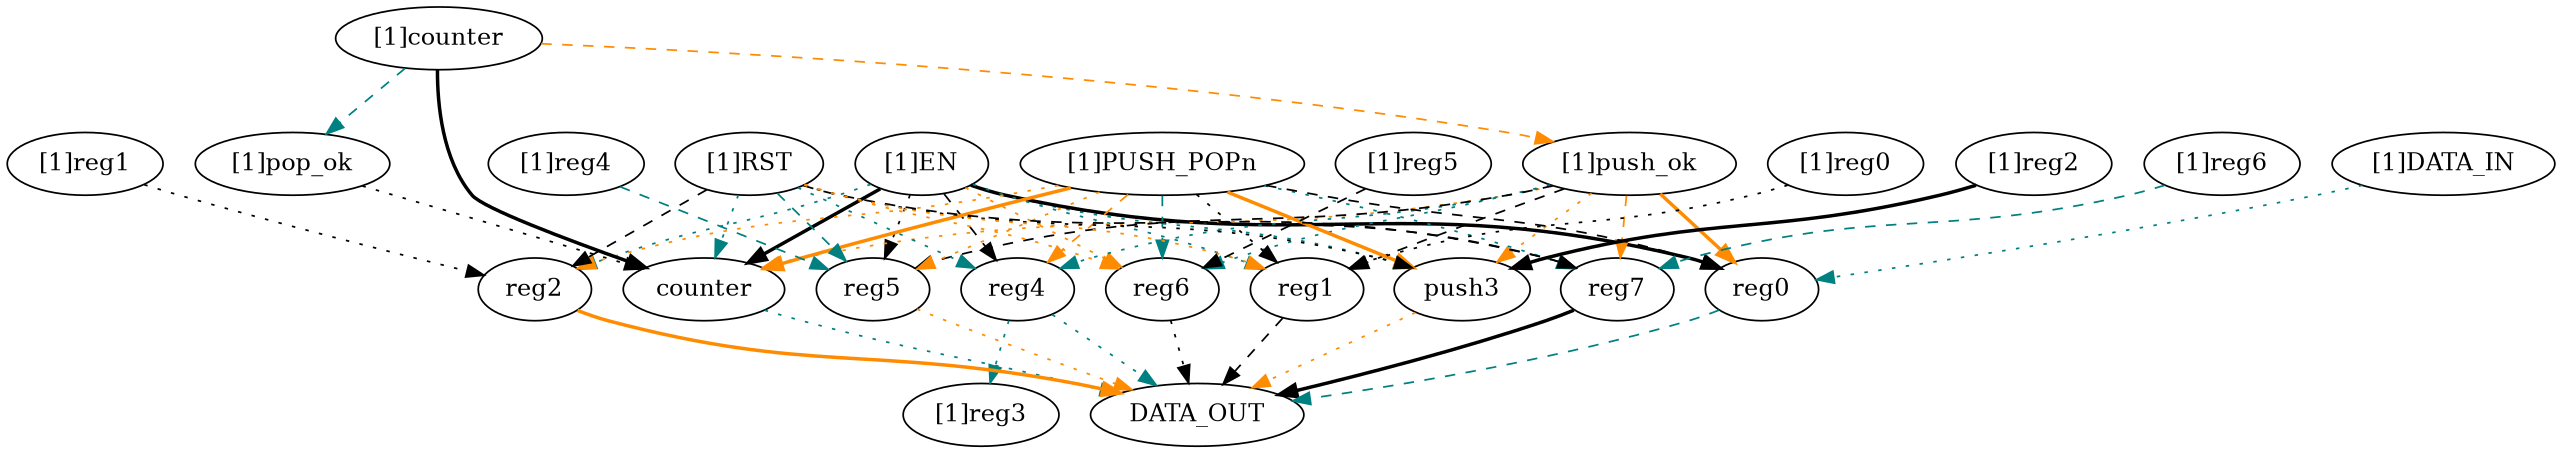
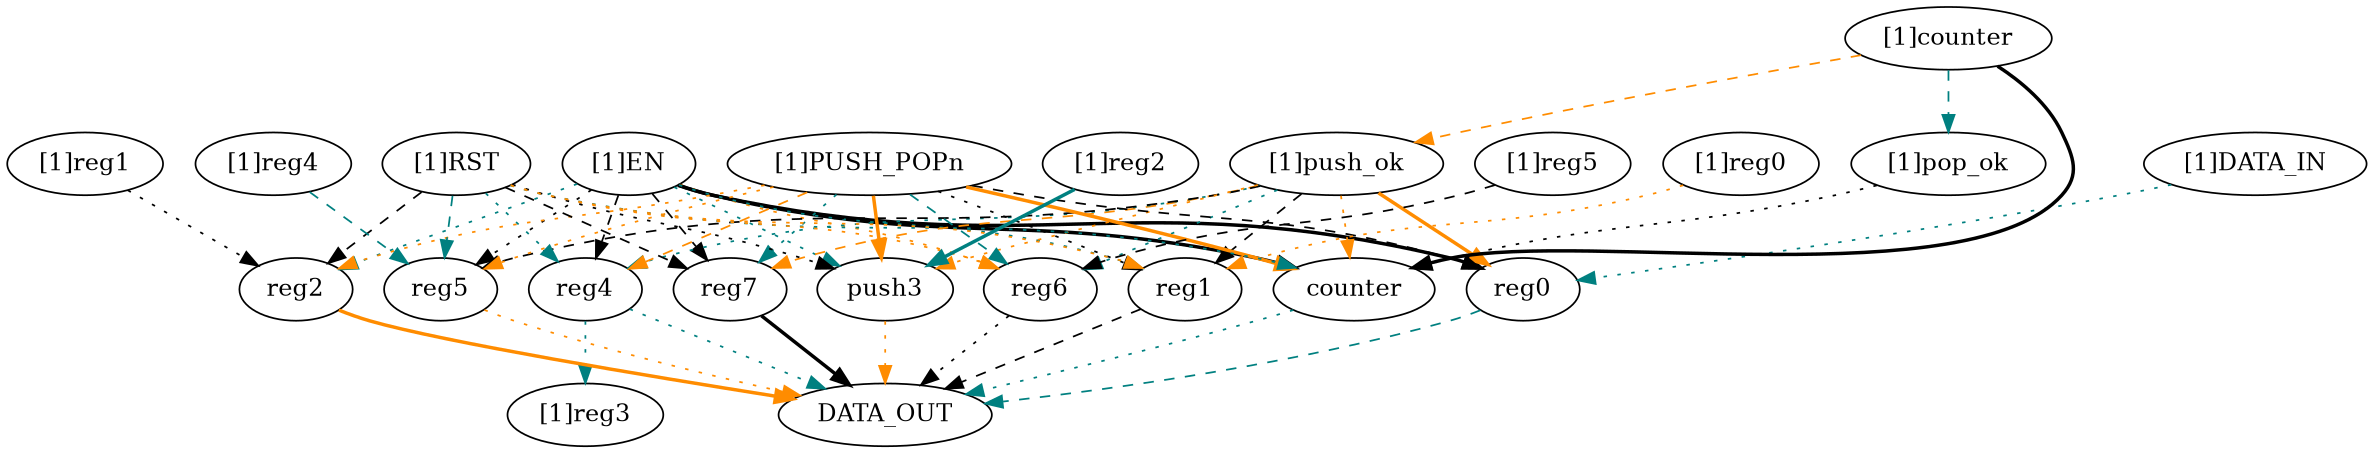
  strict digraph {
    node [complexity=4 importance=0.272404862261 rank=0.0544809724523]
    edge [color=black style=dotted]
    "[1]pop_ok" [importance=1.75279999483 rank=0.438199998707]
    counter [complexity=1 importance=1.71585140872 rank=1.71585140872]
    DATA_OUT [complexity=0 importance=0.182447875233 rank=0.0]
    reg6 [complexity=2 importance=0.237227735572 rank=0.118613867786]
    reg7 [complexity=2 importance=0.237228203457 rank=0.118614101729]
    reg4 [complexity=2 importance=0.237241181047 rank=0.118620590524]
    "[1]reg3" [importance=0.292074428338 rank=0.0730186070846]
    reg5 [complexity=2 importance=0.237230842879 rank=0.11861542144]
    reg2 [complexity=2 importance=0.237443892831 rank=0.118721946415]
    n10 [complexity=2 importance=0.237281122524 label=push3 rank=0.118640561262]
    reg0 [complexity=2 importance=0.24068835804 rank=0.12034417902]
    reg1 [complexity=2 importance=0.238092734088 rank=0.119046367044]
    "[1]EN" [complexity=5]
    "[1]push_ok" [complexity=5 importance=0.275041320198 rank=0.0550082640396]
    "[1]PUSH_POPn" [complexity=5]
    "[1]DATA_IN" [importance=0.275000486214 rank=0.0687501215535]
    "[1]RST" [complexity=3 importance=0.510497596349 rank=0.17016586545]
    "[1]counter" [complexity=7 importance=0.34886185182 rank=0.0498374074029]
    "[1]reg4" [importance=0.292024148693 rank=0.0730060371734]
    "[1]reg5" [importance=0.292010703218 rank=0.0730026758044]
-   "[1]reg6" [importance=0.292008063796 rank=0.073002015949]
    "[1]reg0" [importance=0.296333216895 rank=0.0740833042237]
    "[1]reg1" [importance=0.293088751685 rank=0.0732721879214]
    "[1]reg2" [importance=0.292277140122 rank=0.0730692850304]
    "[1]pop_ok" -> counter
    counter -> DATA_OUT [color=teal]
    reg6 -> DATA_OUT
    reg7 -> DATA_OUT [style=bold]
    reg4 -> DATA_OUT [color=teal]
    reg4 -> "[1]reg3" [color=teal]
    reg5 -> DATA_OUT [color=darkorange]
    reg2 -> DATA_OUT [color=darkorange style=bold]
    n10 -> DATA_OUT [color=darkorange]
    reg0 -> DATA_OUT [color=teal style=dashed]
    reg1 -> DATA_OUT [style=dashed]
    "[1]EN" -> counter [style=bold]
    "[1]EN" -> reg6 [color=darkorange]
    "[1]EN" -> reg7 [style=dashed]
    "[1]EN" -> reg4 [style=dashed]
    "[1]EN" -> reg5
    "[1]EN" -> reg2 [color=teal]
    "[1]EN" -> n10 [color=teal]
    "[1]EN" -> reg0 [style=bold]
    "[1]EN" -> reg1 [color=teal]
    "[1]push_ok" -> counter [color=darkorange]
    "[1]push_ok" -> reg6 [color=teal]
    "[1]push_ok" -> reg7 [color=darkorange style=dashed]
    "[1]push_ok" -> reg4 [color=teal]
    "[1]push_ok" -> reg5 [style=dashed]
    "[1]push_ok" -> n10 [color=darkorange]
    "[1]push_ok" -> reg0 [color=darkorange style=bold]
    "[1]push_ok" -> reg1 [style=dashed]
    "[1]PUSH_POPn" -> counter [color=darkorange style=bold]
    "[1]PUSH_POPn" -> reg6 [color=teal style=dashed]
    "[1]PUSH_POPn" -> reg7 [color=teal]
    "[1]PUSH_POPn" -> reg4 [color=darkorange style=dashed]
    "[1]PUSH_POPn" -> reg5 [color=darkorange]
    "[1]PUSH_POPn" -> reg2 [color=darkorange]
    "[1]PUSH_POPn" -> n10 [color=darkorange style=bold]
    "[1]PUSH_POPn" -> reg0 [style=dashed]
    "[1]PUSH_POPn" -> reg1
    "[1]DATA_IN" -> reg0 [color=teal]
    "[1]RST" -> counter [color=teal]
    "[1]RST" -> reg6 [color=darkorange]
    "[1]RST" -> reg7 [style=dashed]
    "[1]RST" -> reg4 [color=teal]
    "[1]RST" -> reg5 [color=teal style=dashed]
    "[1]RST" -> reg2 [style=dashed]
    "[1]RST" -> n10
    "[1]RST" -> reg1 [color=darkorange]
    "[1]counter" -> "[1]pop_ok" [color=teal style=dashed]
    "[1]counter" -> counter [style=bold]
    "[1]counter" -> "[1]push_ok" [color=darkorange style=dashed]
    "[1]reg4" -> reg5 [color=teal style=dashed]
    "[1]reg5" -> reg6 [style=dashed]
-   "[1]reg6" -> reg7 [color=teal style=dashed]
-   "[1]reg0" -> reg1
+   "[1]reg0" -> reg1 [color=darkorange]
    "[1]reg1" -> reg2
-   "[1]reg2" -> n10 [style=bold]
+   "[1]reg2" -> n10 [color=teal style=bold]
  }
